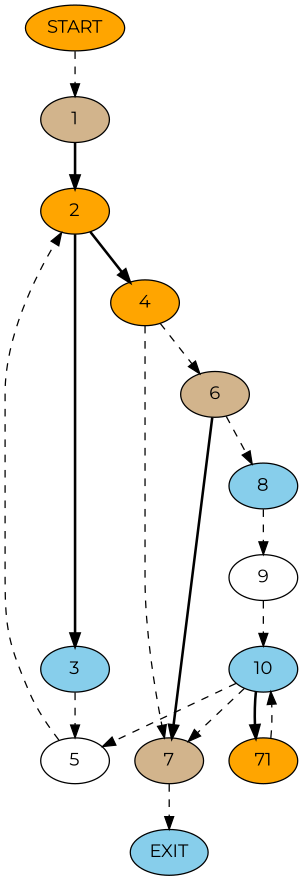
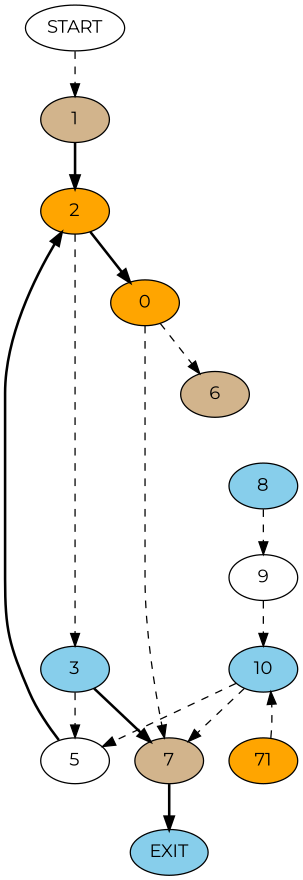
  digraph {
    fontname=Montserrat
    node [fillcolor=orange fontname=Montserrat style=filled]
    edge [fontname=Montserrat style=dashed]
-   n1 [label=START]
+   n1 [fillcolor=white label=START]
    1 [fillcolor=tan]
    2
    3 [fillcolor=skyblue]
-   4
+   4 [label=0]
    5 [fillcolor=white]
    6 [fillcolor=tan]
    7 [fillcolor=tan]
    8 [fillcolor=skyblue]
    n10 [fillcolor=skyblue label=EXIT]
    9 [fillcolor=white]
    10 [fillcolor=skyblue]
    n13 [label=71]
    n1 -> 1
    1 -> 2 [style=bold]
-   2 -> 3 [style=bold]
+   2 -> 3
    2 -> 4 [style=bold]
    3 -> 5
    4 -> 6
    4 -> 7
-   5 -> 2
-   6 -> 7 [style=bold]
-   6 -> 8
-   7 -> n10
+   5 -> 2 [style=bold]
+   3 -> 7 [style=bold]
+   7 -> n10 [style=bold]
    8 -> 9
    9 -> 10
    10 -> 5
    10 -> 7
-   10 -> n13 [style=bold]
    n13 -> 10
  }
